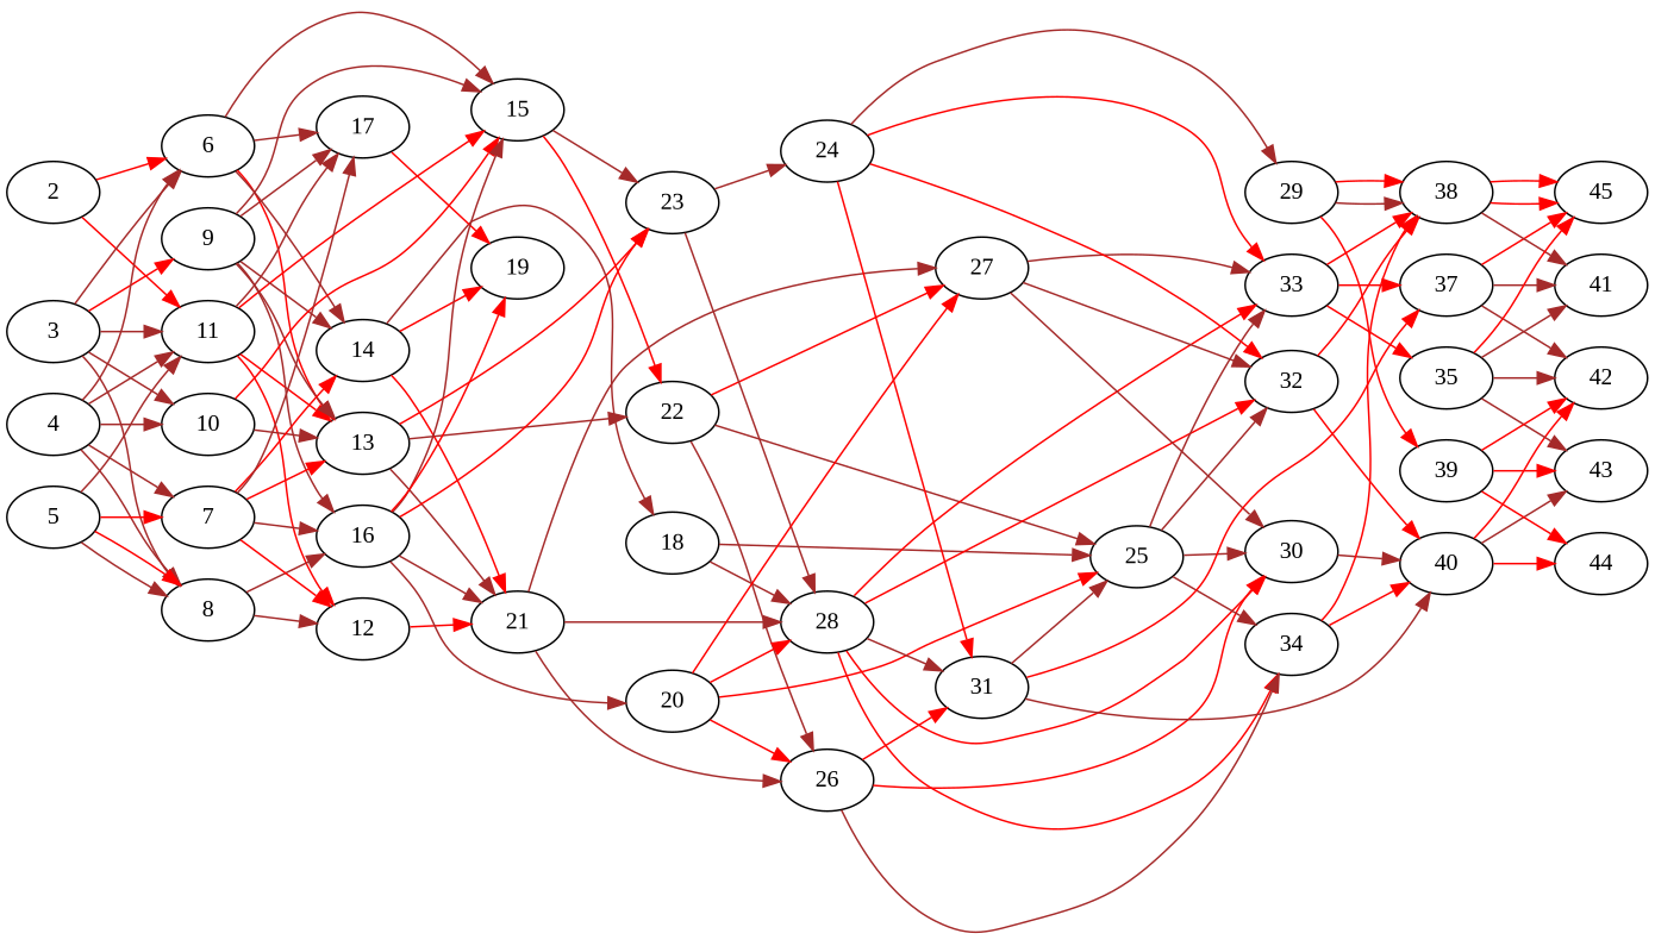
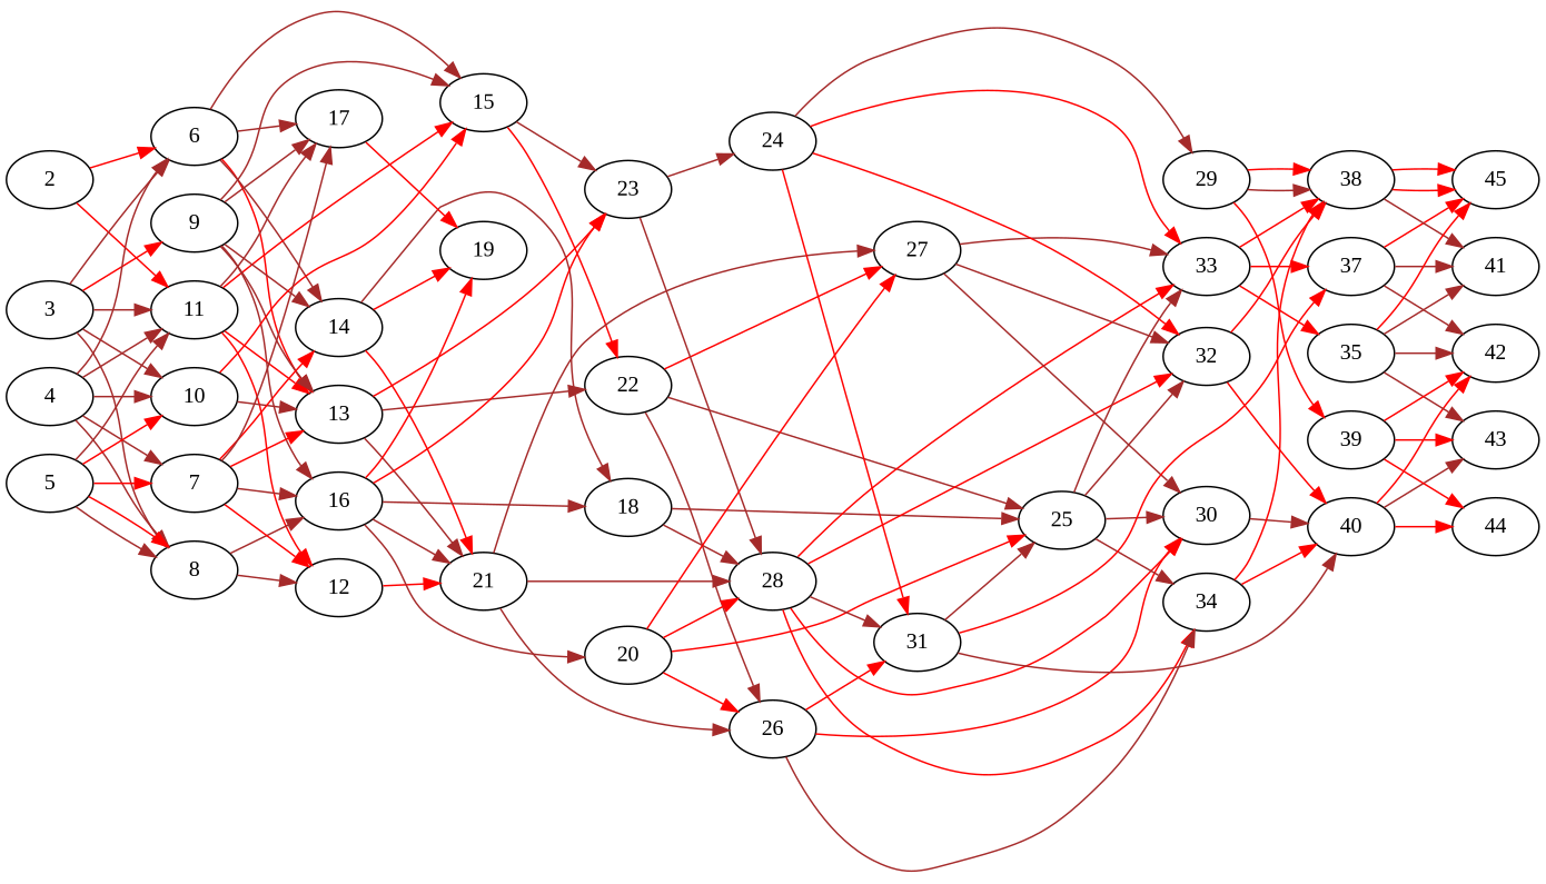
  digraph {
    fontname="Liberation Serif"
    rankdir=LR
    node [alpha=0.09 fontname="Liberation Serif"]
    edge [color=brown fontname="Liberation Serif"]
    6 [alpha=0.01 expect_size=17981440]
    13 [alpha=0.13 expect_size=31389696]
    14 [alpha=0.12 expect_size=44736512]
    15 [alpha=0.02 expect_size=43769856]
    17 [alpha=0.05 expect_size=7933952]
    21 [alpha=0.13 expect_size=8101888]
    22 [alpha=0.05 expect_size=48741376]
    23 [alpha=0.08 expect_size=51846144]
    18 [alpha=0.02 expect_size=24850432]
    19 [alpha=0.17 expect_size=49325056]
    2 [alpha=0.02 expect_size=31205376]
    11 [alpha=0.17 expect_size=16355328]
    12 [alpha=0.01 expect_size=26298368]
    3 [alpha=0.06 expect_size=27748352]
    8 [alpha=0.10 expect_size=52045824]
    9 [alpha=0.04 expect_size=40451072]
    10 [alpha=0.18 expect_size=50057216]
    16 [expect_size=6351872]
    20 [alpha=0.11 expect_size=12747776]
    4 [alpha=0.20 expect_size=49276928]
    7 [alpha=0.07 expect_size=21806080]
    5 [alpha=0.04 expect_size=32514048]
    28 [expect_size=6130688]
    26 [alpha=0.19 expect_size=21154816]
    27 [alpha=0.04 expect_size=41722880]
    25 [alpha=0.01 expect_size=16318464]
    24 [expect_size=36190208]
    31 [alpha=0.11 expect_size=29408256]
    32 [alpha=0.03 expect_size=11911168]
    33 [alpha=0.06 expect_size=24528896]
    30 [alpha=0.07 expect_size=51054592]
    34 [alpha=0.07 expect_size=42578944]
    29 [expect_size=11467776]
    40 [alpha=0.18 expect_size=19371008]
    37 [alpha=0.18 expect_size=16235520]
    38 [alpha=0.05 expect_size=25713664]
    35 [alpha=0.03 expect_size=15726592]
    39 [alpha=0.10 expect_size=46479360]
    41 [alpha=0.07 expect_size=36386816]
    45 [expect_size=51763200]
    42 [alpha=0.15 expect_size=14270464]
    43 [alpha=0.03 expect_size=21262336]
    44 [alpha=0.04 expect_size=36324352]
    6 -> 13 [color=red]
    6 -> 14
    6 -> 15
    6 -> 17
    13 -> 21
    13 -> 22
    13 -> 23 [color=red]
    14 -> 21 [color=red]
    14 -> 18
    14 -> 19 [color=red]
    15 -> 22 [color=red]
    15 -> 23
    17 -> 19 [color=red]
    21 -> 28
    21 -> 26
    21 -> 27
    22 -> 26
    22 -> 27 [color=red]
    22 -> 25
    23 -> 28
    23 -> 24
    18 -> 28
    18 -> 25
    2 -> 6 [color=red]
    2 -> 11 [color=red]
    11 -> 13 [color=red]
    11 -> 15 [color=red]
    11 -> 17
    11 -> 12 [color=red]
    12 -> 21 [color=red]
    3 -> 6
    3 -> 11
    3 -> 8
    3 -> 9 [color=red]
    3 -> 10
    8 -> 12
    8 -> 16
    9 -> 13
    9 -> 14
    9 -> 15
    9 -> 17
    9 -> 16
    10 -> 13
    10 -> 15 [color=red]
    16 -> 21
    16 -> 23 [color=red]
-   16 -> 15
+   16 -> 18
    16 -> 19 [color=red]
    16 -> 20
    20 -> 28 [color=red]
    20 -> 26 [color=red]
    20 -> 27 [color=red]
    20 -> 25 [color=red]
    4 -> 6
    4 -> 11
    4 -> 8
    4 -> 10
    4 -> 7
    7 -> 13 [color=red]
    7 -> 14 [color=red]
    7 -> 17
    7 -> 12 [color=red]
    7 -> 16
    5 -> 11
    5 -> 8
    5 -> 8 [color=red]
+   5 -> 10 [color=red]
    5 -> 7 [color=red]
    28 -> 31
    28 -> 32 [color=red]
    28 -> 33 [color=red]
    28 -> 30 [color=red]
    28 -> 34 [color=red]
    26 -> 31 [color=red]
    26 -> 30 [color=red]
    26 -> 34
    27 -> 32
    27 -> 33
    27 -> 30
    25 -> 32
    25 -> 33
    25 -> 30
    25 -> 34
    24 -> 31 [color=red]
    24 -> 32 [color=red]
    24 -> 33 [color=red]
    24 -> 29
    31 -> 25
    31 -> 40
    31 -> 37 [color=red]
    32 -> 40 [color=red]
    32 -> 38 [color=red]
    33 -> 37 [color=red]
    33 -> 38 [color=red]
    33 -> 35 [color=red]
    30 -> 40
    34 -> 40 [color=red]
    34 -> 38 [color=red]
    29 -> 38
    29 -> 38 [color=red]
    29 -> 39 [color=red]
    40 -> 42 [color=red]
    40 -> 43
    40 -> 44 [color=red]
    37 -> 41
    37 -> 45 [color=red]
    37 -> 42
    38 -> 41
    38 -> 45 [color=red]
    38 -> 45 [color=red]
    35 -> 41
    35 -> 45 [color=red]
    35 -> 42
    35 -> 43
    39 -> 42 [color=red]
    39 -> 43 [color=red]
    39 -> 44 [color=red]
  }
